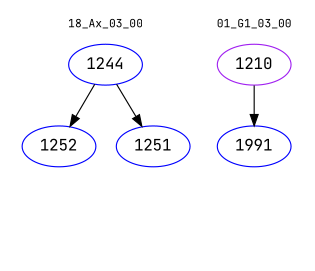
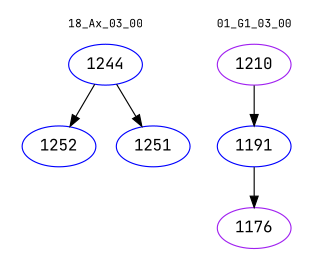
  digraph {
    fontname="JetBrains Mono"
    node [color=blue fontname="JetBrains Mono"]
    edge [color=black fontname="JetBrains Mono"]
    n1 [label=1244]
    n2 [label=1252]
    n3 [label=1251]
-   n4 [label=1991]
+   n4 [label=1191]
    n5 [color=purple label=1210]
+   n6 [color=purple label=1176]
    subgraph cluster_1 {
      color=white
      fontsize=10
      label="18_Ax_03_00"
      n1
      n2
      n3
    }
    subgraph cluster_2 {
      color=white
      fontsize=10
      label="01_G1_03_00"
      n4
      n5
+     n6
    }
    n1 -> n2
    n1 -> n3
+   n4 -> n6
    n5 -> n4
  }
